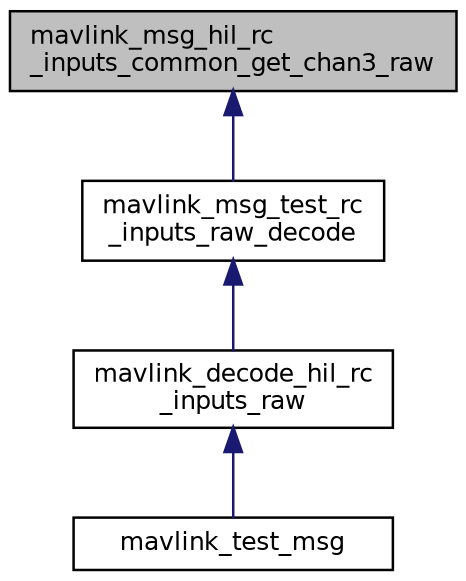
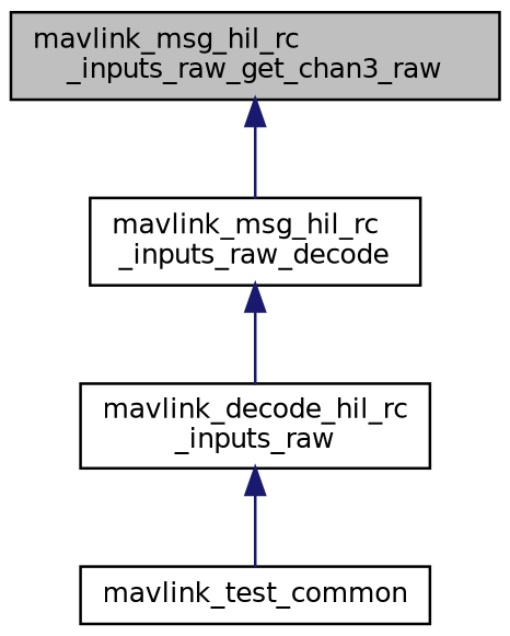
  digraph {
    rankdir=TB
    node [color=black fillcolor=white fontname=Helvetica fontsize=10 shape=record style=filled]
    edge [color=midnightblue dir=back fontname=Helvetica fontsize=10 labelfontname=Helvetica labelfontsize=10 style=solid]
-   n1 [fillcolor=grey75 fontcolor=black height=0.2 label="mavlink_msg_hil_rc\l_inputs_common_get_chan3_raw" width=0.4]
-   n2 [height=0.2 label="mavlink_msg_test_rc\l_inputs_raw_decode" width=0.4]
+   n1 [fillcolor=grey75 fontcolor=black height=0.2 label="mavlink_msg_hil_rc\l_inputs_raw_get_chan3_raw" width=0.4]
+   n2 [height=0.2 label="mavlink_msg_hil_rc\l_inputs_raw_decode" width=0.4]
    n3 [height=0.2 label="mavlink_decode_hil_rc\l_inputs_raw" width=0.4]
-   n4 [height=0.2 label=mavlink_test_msg width=0.4]
+   n4 [height=0.2 label=mavlink_test_common width=0.4]
    n1 -> n2
    n2 -> n3
    n3 -> n4
  }
